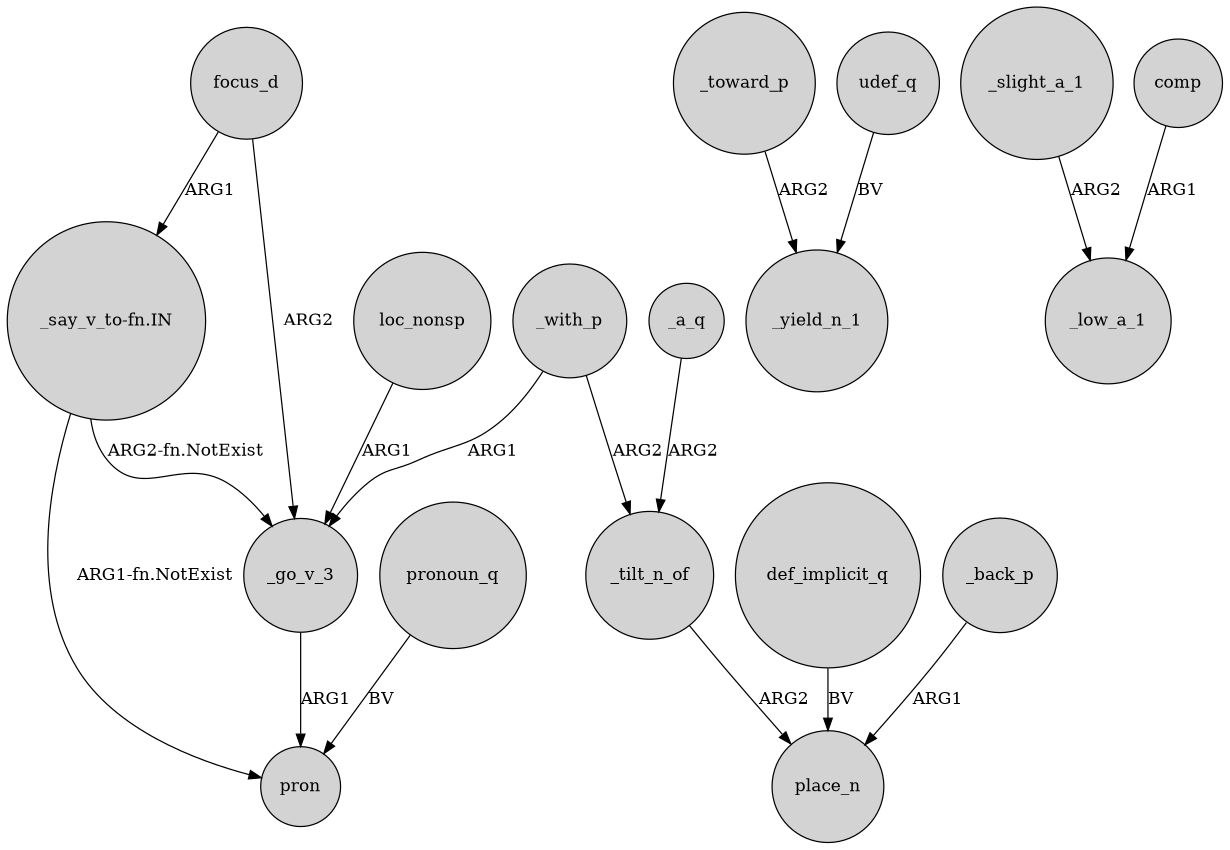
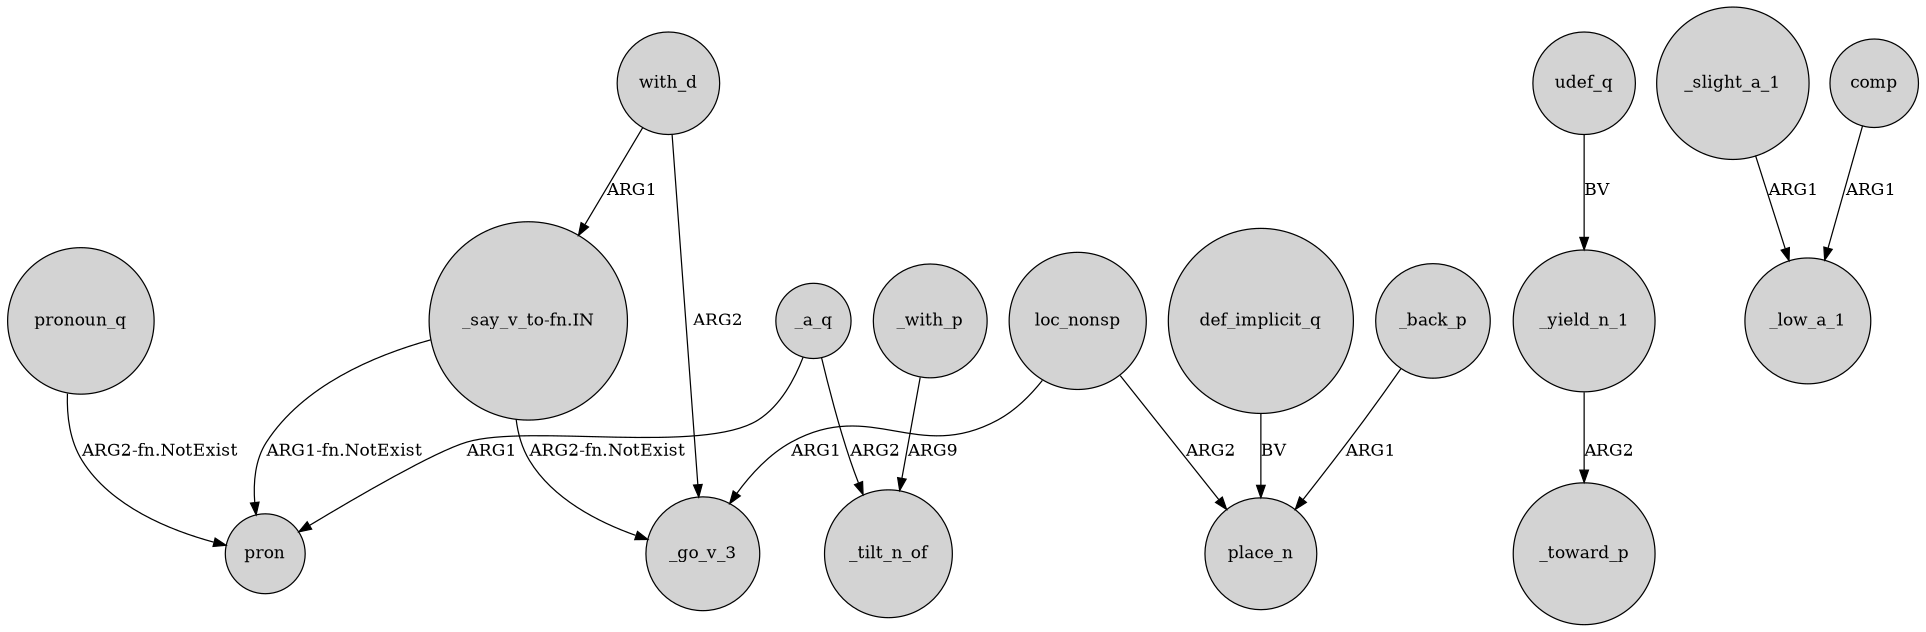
  digraph {
    node [shape=circle style=filled]
    n1 [label=_go_v_3]
-   focus_d
+   focus_d [label=with_d]
    "_say_v_to-fn.IN"
    pron
    def_implicit_q
    place_n
    _toward_p
    _yield_n_1
    _slight_a_1
    _low_a_1
    _with_p
    _tilt_n_of
    pronoun_q
    _a_q
    loc_nonsp
    _back_p
    udef_q
    comp
-   n1 -> pron [label=ARG1]
+   _a_q -> pron [label=ARG1]
    focus_d -> n1 [label=ARG2]
    focus_d -> "_say_v_to-fn.IN" [label=ARG1]
    "_say_v_to-fn.IN" -> n1 [label="ARG2-fn.NotExist"]
    "_say_v_to-fn.IN" -> pron [label="ARG1-fn.NotExist"]
    def_implicit_q -> place_n [label=BV]
-   _toward_p -> _yield_n_1 [label=ARG2]
-   _slight_a_1 -> _low_a_1 [label=ARG2]
-   _with_p -> n1 [label=ARG1]
-   _with_p -> _tilt_n_of [label=ARG2]
-   pronoun_q -> pron [label=BV]
+   _yield_n_1 -> _toward_p [label=ARG2]
+   _slight_a_1 -> _low_a_1 [label=ARG1]
+   _with_p -> _tilt_n_of [label=ARG9]
+   pronoun_q -> pron [label="ARG2-fn.NotExist"]
    _a_q -> _tilt_n_of [label=ARG2]
    loc_nonsp -> n1 [label=ARG1]
-   _tilt_n_of -> place_n [label=ARG2]
+   loc_nonsp -> place_n [label=ARG2]
    _back_p -> place_n [label=ARG1]
    udef_q -> _yield_n_1 [label=BV]
    comp -> _low_a_1 [label=ARG1]
  }
